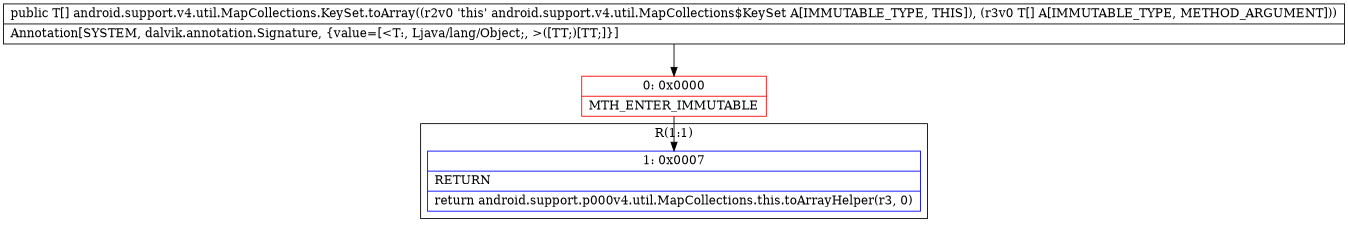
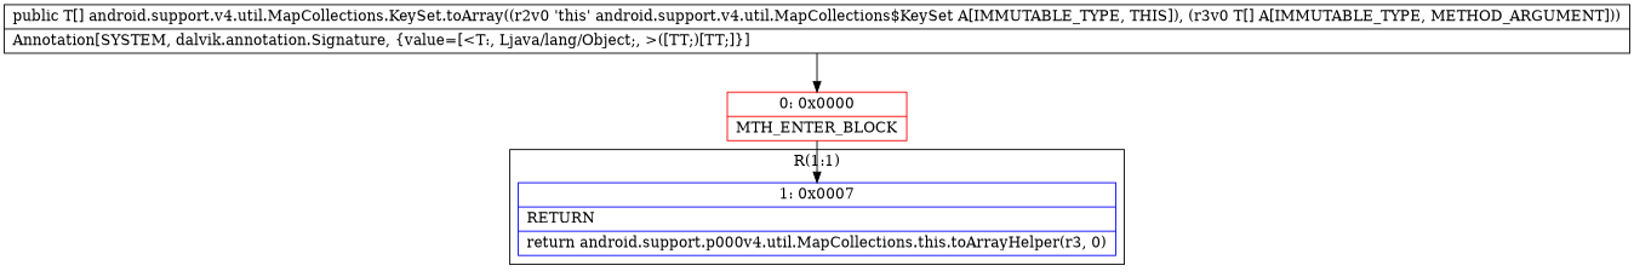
  digraph {
    node [shape=record]
    n1 [color=blue label="{1\:\ 0x0007|RETURN\l|return android.support.p000v4.util.MapCollections.this.toArrayHelper(r3, 0)\l}"]
-   n2 [color=red label="{0\:\ 0x0000|MTH_ENTER_IMMUTABLE\l}"]
+   n2 [color=red label="{0\:\ 0x0000|MTH_ENTER_BLOCK\l}"]
    n3 [label="{public T[] android.support.v4.util.MapCollections.KeySet.toArray((r2v0 'this' android.support.v4.util.MapCollections$KeySet A[IMMUTABLE_TYPE, THIS]), (r3v0 T[] A[IMMUTABLE_TYPE, METHOD_ARGUMENT]))  | Annotation[SYSTEM, dalvik.annotation.Signature, \{value=[\<T:, Ljava\/lang\/Object;, \>([TT;)[TT;]\}]\l}"]
    subgraph cluster_1 {
      label="R(1:1)"
      n1
    }
    n2 -> n1
    n3 -> n2
  }
